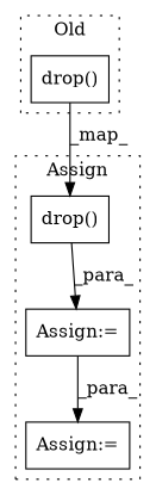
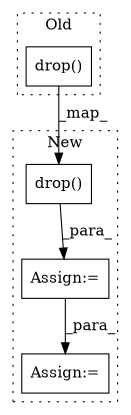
  digraph {
    node [a=75 l=3 shape=box]
    n1 [l=40 label="drop()" s=13270]
    n2 [a=68 label="Assign:=" s=13739]
    n3 [a=68 label="Assign:=" s=13267]
    n4 [l=54 label="drop()" s=11394]
    subgraph cluster_1 {
-     label=Assign
+     label=New
      style=dotted
      n1
      n2
      n3
    }
    subgraph cluster_2 {
      label=Old
      style=dotted
      n4
    }
    n1 -> n3 [label=_para_]
    n3 -> n2 [label=_para_]
    n4 -> n1 [label=_map_]
  }
